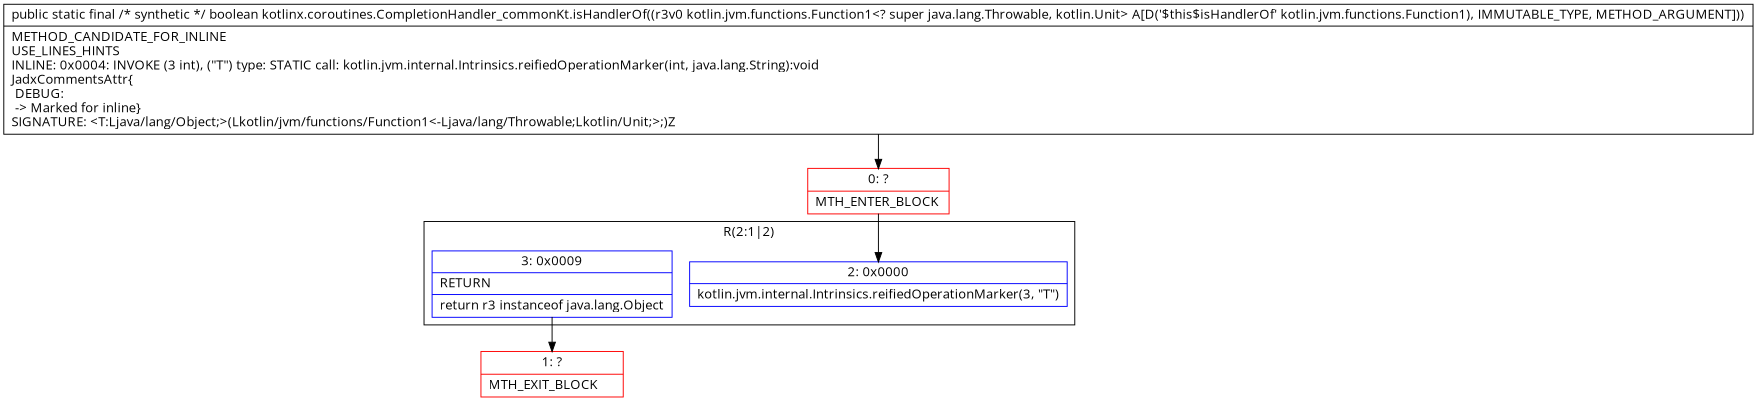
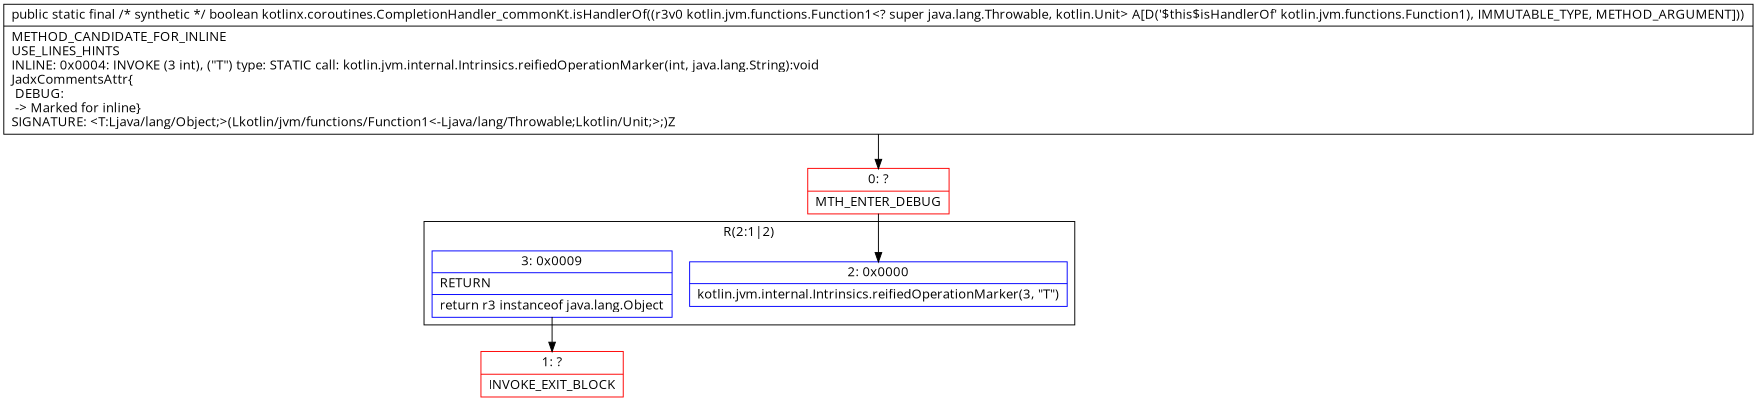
  digraph {
    fontname="Open Sans"
    node [color=blue fontname="Open Sans" shape=record]
    edge [fontname="Open Sans"]
    n1 [label="{2\:\ 0x0000|kotlin.jvm.internal.Intrinsics.reifiedOperationMarker(3, \"T\")\l}"]
    n2 [label="{3\:\ 0x0009|RETURN\l|return r3 instanceof java.lang.Object\l}"]
-   n3 [color=red label="{1\:\ ?|MTH_EXIT_BLOCK\l}"]
-   n4 [color=red label="{0\:\ ?|MTH_ENTER_BLOCK\l}"]
+   n3 [color=red label="{1\:\ ?|INVOKE_EXIT_BLOCK\l}"]
+   n4 [color=red label="{0\:\ ?|MTH_ENTER_DEBUG\l}"]
    n5 [label="{public static final \/* synthetic *\/ boolean kotlinx.coroutines.CompletionHandler_commonKt.isHandlerOf((r3v0 kotlin.jvm.functions.Function1\<? super java.lang.Throwable, kotlin.Unit\> A[D('$this$isHandlerOf' kotlin.jvm.functions.Function1), IMMUTABLE_TYPE, METHOD_ARGUMENT]))  | METHOD_CANDIDATE_FOR_INLINE\lUSE_LINES_HINTS\lINLINE: 0x0004: INVOKE  (3 int), (\"T\") type: STATIC call: kotlin.jvm.internal.Intrinsics.reifiedOperationMarker(int, java.lang.String):void\lJadxCommentsAttr\{\l DEBUG: \l \-\> Marked for inline\}\lSIGNATURE: \<T:Ljava\/lang\/Object;\>(Lkotlin\/jvm\/functions\/Function1\<\-Ljava\/lang\/Throwable;Lkotlin\/Unit;\>;)Z\l}" color=""]
    subgraph cluster_1 {
      label="R(2:1|2)"
      n1
      n2
    }
    n2 -> n3
    n4 -> n1
    n5 -> n4
  }
